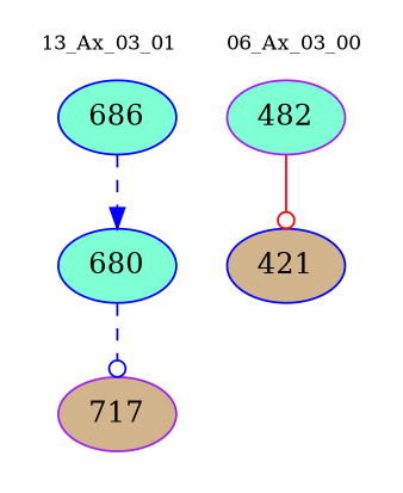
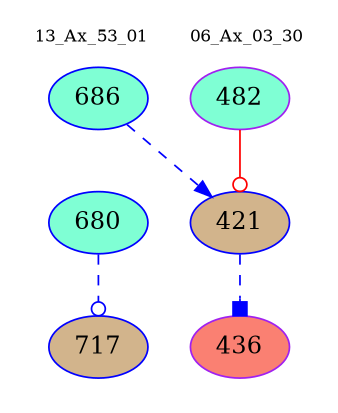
  digraph {
    node [color=blue fillcolor=aquamarine style=filled]
    edge [arrowhead=odot color=blue style=dashed]
    n1 [label=686]
    n2 [label=680]
-   n3 [color=purple fillcolor=tan label=717]
+   n3 [fillcolor=tan label=717]
    n4 [color=purple label=482]
    n5 [fillcolor=tan label=421]
+   n6 [color=purple fillcolor=salmon label=436]
    subgraph cluster_1 {
      color=white
      fontsize=10
-     label="13_Ax_03_01"
+     label="13_Ax_53_01"
      n1
      n2
      n3
    }
    subgraph cluster_2 {
      color=white
      fontsize=10
-     label="06_Ax_03_00"
+     label="06_Ax_03_30"
      n4
      n5
+     n6
    }
-   n1 -> n2 [arrowhead=normal]
+   n1 -> n5 [arrowhead=normal]
    n2 -> n3
    n4 -> n5 [color=red style=solid]
+   n5 -> n6 [arrowhead=box]
  }
